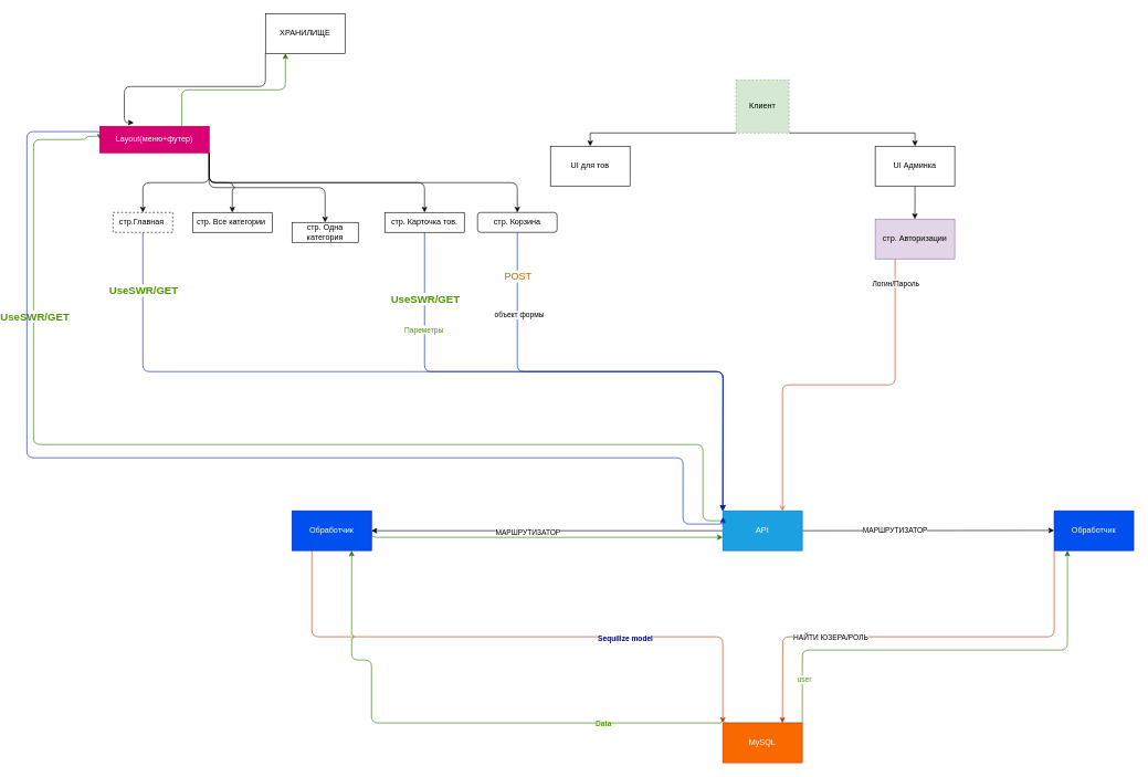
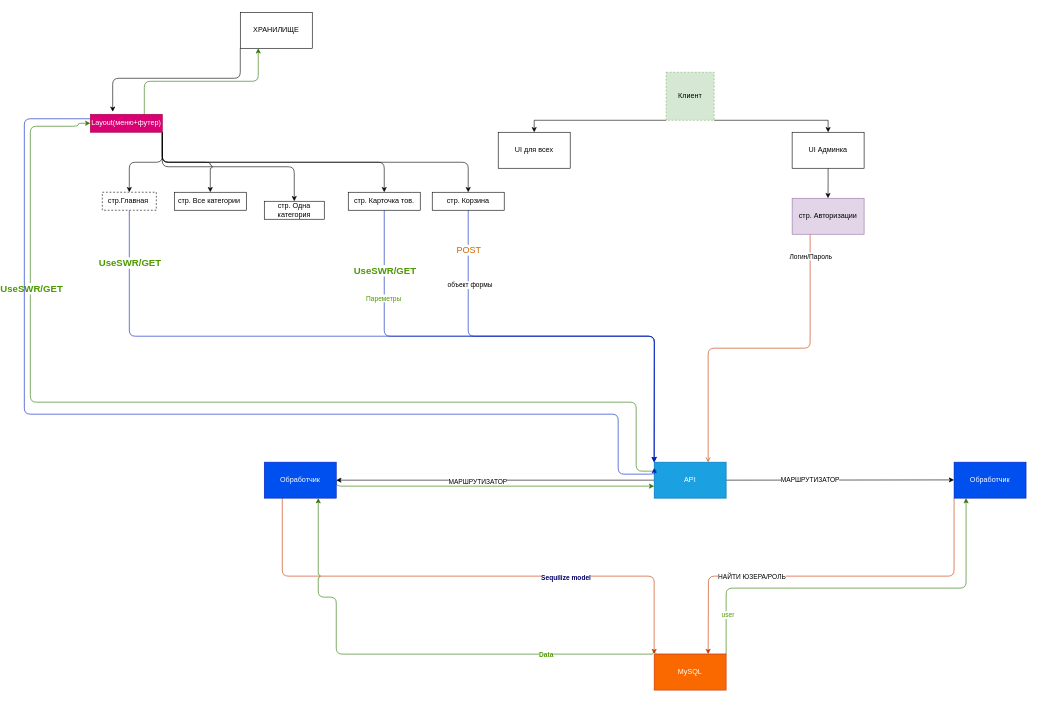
  <mxCell id="0" />
  <mxCell id="1" parent="0" />
  <mxCell id="2" style="edgeStyle=orthogonalEdgeStyle;rounded=0;orthogonalLoop=1;jettySize=auto;html=1;exitX=1;exitY=1;exitDx=0;exitDy=0;entryX=0.5;entryY=0;entryDx=0;entryDy=0;" edge="1" parent="1" source="3" target="7"><mxGeometry relative="1" as="geometry"><Array as="points"><mxPoint x="1360" y="200" /></Array></mxGeometry></mxCell>
  <mxCell id="3" value="Клиент" style="whiteSpace=wrap;html=1;aspect=fixed;fillColor=#d5e8d4;strokeColor=#82b366;dashed=1;" vertex="1" parent="1"><mxGeometry x="1090" y="120" width="80" height="80" as="geometry" /></mxCell>
  <mxCell id="4" style="edgeStyle=orthogonalEdgeStyle;rounded=0;orthogonalLoop=1;jettySize=auto;html=1;exitX=0;exitY=1;exitDx=0;exitDy=0;" edge="1" parent="1" source="3" target="5"><mxGeometry relative="1" as="geometry"><mxPoint x="840" y="350" as="targetPoint" /><mxPoint x="1096" y="310" as="sourcePoint" /><Array as="points"><mxPoint x="870" y="200" /></Array></mxGeometry></mxCell>
- <mxCell id="5" value="UI для тов" style="rounded=0;whiteSpace=wrap;html=1;" vertex="1" parent="1"><mxGeometry x="810" y="220" width="120" height="60" as="geometry" /></mxCell>
+ <mxCell id="5" value="UI для всех" style="rounded=0;whiteSpace=wrap;html=1;" vertex="1" parent="1"><mxGeometry x="810" y="220" width="120" height="60" as="geometry" /></mxCell>
  <mxCell id="6" style="edgeStyle=orthogonalEdgeStyle;rounded=0;orthogonalLoop=1;jettySize=auto;html=1;exitX=0.5;exitY=1;exitDx=0;exitDy=0;" edge="1" parent="1" source="7"><mxGeometry relative="1" as="geometry"><mxPoint x="1359.765" y="330" as="targetPoint" /></mxGeometry></mxCell>
  <mxCell id="7" value="UI Админка" style="rounded=0;whiteSpace=wrap;html=1;" vertex="1" parent="1"><mxGeometry x="1300" y="220" width="120" height="60" as="geometry" /></mxCell>
  <mxCell id="8" style="edgeStyle=orthogonalEdgeStyle;rounded=1;sketch=0;jumpStyle=arc;orthogonalLoop=1;jettySize=auto;html=1;exitX=0.5;exitY=1;exitDx=0;exitDy=0;entryX=0;entryY=0;entryDx=0;entryDy=0;strokeColor=#001DBC;fillColor=#0050ef;" edge="1" parent="1" source="10" target="29"><mxGeometry relative="1" as="geometry" /></mxCell>
  <mxCell id="9" value="&lt;font color=&quot;#4d9900&quot;&gt;&lt;span style=&quot;font-size: 16px&quot;&gt;&lt;b&gt;UseSWR/GET&lt;/b&gt;&lt;/span&gt;&lt;/font&gt;" style="edgeLabel;html=1;align=center;verticalAlign=middle;resizable=0;points=[];" vertex="1" connectable="0" parent="8"><mxGeometry x="-0.865" relative="1" as="geometry"><mxPoint as="offset" /></mxGeometry></mxCell>
  <mxCell id="10" value="стр.Главная&amp;nbsp;" style="rounded=0;whiteSpace=wrap;html=1;dashed=1;" vertex="1" parent="1"><mxGeometry x="150" y="320" width="90" height="30" as="geometry" /></mxCell>
  <mxCell id="11" value="стр. Все категории&amp;nbsp;" style="rounded=0;whiteSpace=wrap;html=1;" vertex="1" parent="1"><mxGeometry x="270" y="320" width="120" height="30" as="geometry" /></mxCell>
  <mxCell id="12" value="стр. Одна категория" style="rounded=0;whiteSpace=wrap;html=1;" vertex="1" parent="1"><mxGeometry x="420" y="335" width="100" height="30" as="geometry" /></mxCell>
  <mxCell id="13" style="edgeStyle=orthogonalEdgeStyle;rounded=1;sketch=0;jumpStyle=arc;orthogonalLoop=1;jettySize=auto;html=1;exitX=0.5;exitY=1;exitDx=0;exitDy=0;strokeColor=#001DBC;fillColor=#0050ef;" edge="1" parent="1" source="15"><mxGeometry relative="1" as="geometry"><mxPoint x="1070" y="770" as="targetPoint" /></mxGeometry></mxCell>
  <mxCell id="14" value="Пареметры" style="edgeLabel;html=1;align=center;verticalAlign=middle;resizable=0;points=[];fontColor=#4D9900;" vertex="1" connectable="0" parent="13"><mxGeometry x="-0.665" y="-2" relative="1" as="geometry"><mxPoint as="offset" /></mxGeometry></mxCell>
  <mxCell id="15" value="стр. Карточка тов." style="rounded=0;whiteSpace=wrap;html=1;" vertex="1" parent="1"><mxGeometry x="560" y="320" width="120" height="30" as="geometry" /></mxCell>
  <mxCell id="16" style="edgeStyle=orthogonalEdgeStyle;rounded=1;sketch=0;jumpStyle=arc;orthogonalLoop=1;jettySize=auto;html=1;exitX=0.5;exitY=1;exitDx=0;exitDy=0;strokeColor=#001DBC;fillColor=#0050ef;" edge="1" parent="1" source="19"><mxGeometry relative="1" as="geometry"><mxPoint x="1070" y="770" as="targetPoint" /></mxGeometry></mxCell>
  <mxCell id="17" value="&lt;font style=&quot;font-size: 15px&quot; color=&quot;#cc6600&quot;&gt;POST&lt;/font&gt;" style="edgeLabel;html=1;align=center;verticalAlign=middle;resizable=0;points=[];" vertex="1" connectable="0" parent="16"><mxGeometry x="-0.822" relative="1" as="geometry"><mxPoint as="offset" /></mxGeometry></mxCell>
  <mxCell id="18" value="объект формы" style="edgeLabel;html=1;align=center;verticalAlign=middle;resizable=0;points=[];" vertex="1" connectable="0" parent="16"><mxGeometry x="-0.661" y="2" relative="1" as="geometry"><mxPoint as="offset" /></mxGeometry></mxCell>
- <mxCell id="19" value="стр. Корзина" style="whiteSpace=wrap;html=1;rounded=1;" vertex="1" parent="1"><mxGeometry x="700" y="320" width="120" height="30" as="geometry" /></mxCell>
+ <mxCell id="19" value="стр. Корзина" style="rounded=0;whiteSpace=wrap;html=1;" vertex="1" parent="1"><mxGeometry x="700" y="320" width="120" height="30" as="geometry" /></mxCell>
  <mxCell id="20" style="edgeStyle=orthogonalEdgeStyle;rounded=1;sketch=0;jumpStyle=arc;orthogonalLoop=1;jettySize=auto;html=1;exitX=0.25;exitY=1;exitDx=0;exitDy=0;entryX=0.75;entryY=0;entryDx=0;entryDy=0;strokeColor=#C73500;fontColor=#4D9900;fillColor=#fa6800;endArrow=open;" edge="1" parent="1" source="22" target="29"><mxGeometry relative="1" as="geometry" /></mxCell>
  <mxCell id="21" value="&lt;font color=&quot;#000000&quot;&gt;Логин/Пароль&lt;/font&gt;" style="edgeLabel;html=1;align=center;verticalAlign=middle;resizable=0;points=[];fontColor=#4D9900;" vertex="1" connectable="0" parent="20"><mxGeometry x="-0.868" relative="1" as="geometry"><mxPoint as="offset" /></mxGeometry></mxCell>
  <mxCell id="22" value="стр. Авторизации" style="rounded=0;whiteSpace=wrap;html=1;fillColor=#e1d5e7;strokeColor=#9673a6;" vertex="1" parent="1"><mxGeometry x="1300" y="330" width="120" height="60" as="geometry" /></mxCell>
  <mxCell id="23" style="edgeStyle=orthogonalEdgeStyle;rounded=1;sketch=0;jumpStyle=arc;orthogonalLoop=1;jettySize=auto;html=1;exitX=0;exitY=0.5;exitDx=0;exitDy=0;strokeColor=#000000;" edge="1" parent="1" source="29" target="33"><mxGeometry relative="1" as="geometry" /></mxCell>
  <mxCell id="24" value="МАРШРУТИЗАТОР" style="edgeLabel;html=1;align=center;verticalAlign=middle;resizable=0;points=[];" vertex="1" connectable="0" parent="23"><mxGeometry x="0.112" y="2" relative="1" as="geometry"><mxPoint as="offset" /></mxGeometry></mxCell>
  <mxCell id="25" style="edgeStyle=orthogonalEdgeStyle;rounded=1;sketch=0;jumpStyle=arc;orthogonalLoop=1;jettySize=auto;html=1;exitX=0;exitY=0.25;exitDx=0;exitDy=0;strokeColor=#2D7600;fontColor=#4D9900;entryX=0;entryY=0.5;entryDx=0;entryDy=0;fillColor=#60a917;" edge="1" parent="1" source="29" target="49"><mxGeometry relative="1" as="geometry"><mxPoint x="60" y="230" as="targetPoint" /><Array as="points"><mxPoint x="1040" y="785" /><mxPoint x="1040" y="670" /><mxPoint x="30" y="670" /><mxPoint x="30" y="210" /><mxPoint x="110" y="210" /><mxPoint x="110" y="205" /></Array></mxGeometry></mxCell>
  <mxCell id="26" value="&lt;b style=&quot;font-size: 16px&quot;&gt;UseSWR/GET&lt;/b&gt;" style="edgeLabel;html=1;align=center;verticalAlign=middle;resizable=0;points=[];fontColor=#4D9900;" vertex="1" connectable="0" parent="25"><mxGeometry x="0.564" y="-1" relative="1" as="geometry"><mxPoint as="offset" /></mxGeometry></mxCell>
  <mxCell id="27" style="edgeStyle=orthogonalEdgeStyle;rounded=1;sketch=0;jumpStyle=arc;orthogonalLoop=1;jettySize=auto;html=1;exitX=1;exitY=0.5;exitDx=0;exitDy=0;strokeColor=#000000;fontColor=#4D9900;" edge="1" parent="1" source="29"><mxGeometry relative="1" as="geometry"><mxPoint x="1570" y="799.571" as="targetPoint" /></mxGeometry></mxCell>
  <mxCell id="28" value="&lt;font color=&quot;#000000&quot;&gt;МАРШРУТИЗАТОР&lt;/font&gt;" style="edgeLabel;html=1;align=center;verticalAlign=middle;resizable=0;points=[];fontColor=#4D9900;" vertex="1" connectable="0" parent="27"><mxGeometry x="0.001" y="50" relative="1" as="geometry"><mxPoint x="-50" y="49" as="offset" /></mxGeometry></mxCell>
  <mxCell id="29" value="API" style="rounded=0;whiteSpace=wrap;html=1;fillColor=#1ba1e2;strokeColor=#006EAF;fontColor=#ffffff;" vertex="1" parent="1"><mxGeometry x="1070" y="770" width="120" height="60" as="geometry" /></mxCell>
  <mxCell id="30" style="edgeStyle=orthogonalEdgeStyle;rounded=1;sketch=0;jumpStyle=arc;orthogonalLoop=1;jettySize=auto;html=1;exitX=0.25;exitY=1;exitDx=0;exitDy=0;entryX=0;entryY=0;entryDx=0;entryDy=0;strokeColor=#C73500;fontColor=#4D9900;fillColor=#fa6800;" edge="1" parent="1" source="33" target="38"><mxGeometry relative="1" as="geometry" /></mxCell>
  <mxCell id="31" value="&lt;b&gt;&lt;font color=&quot;#000066&quot;&gt;Sequilize model&lt;/font&gt;&lt;/b&gt;" style="edgeLabel;html=1;align=center;verticalAlign=middle;resizable=0;points=[];fontColor=#4D9900;" vertex="1" connectable="0" parent="30"><mxGeometry x="0.369" y="-1" relative="1" as="geometry"><mxPoint y="1" as="offset" /></mxGeometry></mxCell>
  <mxCell id="32" style="edgeStyle=orthogonalEdgeStyle;rounded=1;sketch=0;jumpStyle=arc;orthogonalLoop=1;jettySize=auto;html=1;exitX=1;exitY=0.5;exitDx=0;exitDy=0;strokeColor=#2D7600;fontColor=#4D9900;fillColor=#60a917;" edge="1" parent="1" source="33" target="29"><mxGeometry relative="1" as="geometry"><Array as="points"><mxPoint x="540" y="810" /></Array></mxGeometry></mxCell>
  <mxCell id="33" value="Обработчик" style="rounded=0;whiteSpace=wrap;html=1;fillColor=#0050ef;strokeColor=#001DBC;fontColor=#ffffff;" vertex="1" parent="1"><mxGeometry x="420" y="770" width="120" height="60" as="geometry" /></mxCell>
  <mxCell id="34" style="edgeStyle=orthogonalEdgeStyle;rounded=1;sketch=0;jumpStyle=arc;orthogonalLoop=1;jettySize=auto;html=1;exitX=1;exitY=0;exitDx=0;exitDy=0;entryX=0.75;entryY=1;entryDx=0;entryDy=0;strokeColor=#2D7600;fontColor=#4D9900;fillColor=#60a917;" edge="1" parent="1" source="38" target="33"><mxGeometry relative="1" as="geometry"><Array as="points"><mxPoint x="540" y="995" /><mxPoint x="510" y="995" /></Array></mxGeometry></mxCell>
  <mxCell id="35" value="&lt;b&gt;Data&lt;/b&gt;" style="edgeLabel;html=1;align=center;verticalAlign=middle;resizable=0;points=[];fontColor=#4D9900;" vertex="1" connectable="0" parent="34"><mxGeometry x="-0.359" relative="1" as="geometry"><mxPoint as="offset" /></mxGeometry></mxCell>
  <mxCell id="36" style="edgeStyle=orthogonalEdgeStyle;rounded=1;sketch=0;jumpStyle=arc;orthogonalLoop=1;jettySize=auto;html=1;exitX=1;exitY=0;exitDx=0;exitDy=0;strokeColor=#2D7600;fontColor=#4D9900;fillColor=#60a917;" edge="1" parent="1" source="38" target="52"><mxGeometry relative="1" as="geometry"><mxPoint x="1590" y="870" as="targetPoint" /><Array as="points"><mxPoint x="1190" y="980" /><mxPoint x="1590" y="980" /></Array></mxGeometry></mxCell>
  <mxCell id="37" value="user" style="edgeLabel;html=1;align=center;verticalAlign=middle;resizable=0;points=[];fontColor=#4D9900;" vertex="1" connectable="0" parent="36"><mxGeometry x="-0.801" y="-2" relative="1" as="geometry"><mxPoint as="offset" /></mxGeometry></mxCell>
  <mxCell id="38" value="MySQL" style="rounded=0;whiteSpace=wrap;html=1;fillColor=#fa6800;strokeColor=#C73500;fontColor=#ffffff;" vertex="1" parent="1"><mxGeometry x="1070" y="1090" width="120" height="60" as="geometry" /></mxCell>
  <mxCell id="39" style="edgeStyle=orthogonalEdgeStyle;rounded=1;sketch=0;jumpStyle=arc;orthogonalLoop=1;jettySize=auto;html=1;exitX=0;exitY=1;exitDx=0;exitDy=0;entryX=0.311;entryY=-0.139;entryDx=0;entryDy=0;entryPerimeter=0;strokeColor=#000000;" edge="1" parent="1" source="40" target="49"><mxGeometry relative="1" as="geometry"><Array as="points"><mxPoint x="380" y="130" /><mxPoint x="167" y="130" /></Array></mxGeometry></mxCell>
  <mxCell id="40" value="ХРАНИЛИЩЕ" style="rounded=0;whiteSpace=wrap;html=1;" vertex="1" parent="1"><mxGeometry x="380" y="20" width="120" height="60" as="geometry" /></mxCell>
  <mxCell id="41" value="&lt;b style=&quot;color: rgb(77 , 153 , 0) ; font-size: 16px&quot;&gt;UseSWR/GET&lt;/b&gt;" style="edgeLabel;html=1;align=center;verticalAlign=middle;resizable=0;points=[];" vertex="1" connectable="0" parent="1"><mxGeometry x="225" y="467.5" as="geometry"><mxPoint x="395" y="-17" as="offset" /></mxGeometry></mxCell>
  <mxCell id="42" style="edgeStyle=orthogonalEdgeStyle;rounded=1;sketch=0;jumpStyle=arc;orthogonalLoop=1;jettySize=auto;html=1;exitX=0.75;exitY=0;exitDx=0;exitDy=0;entryX=0.25;entryY=1;entryDx=0;entryDy=0;strokeColor=#2D7600;fillColor=#60a917;" edge="1" parent="1" source="49" target="40"><mxGeometry relative="1" as="geometry" /></mxCell>
  <mxCell id="43" style="edgeStyle=orthogonalEdgeStyle;rounded=1;sketch=0;jumpStyle=arc;orthogonalLoop=1;jettySize=auto;html=1;exitX=0;exitY=0.25;exitDx=0;exitDy=0;strokeColor=#001DBC;fontColor=#4D9900;fillColor=#0050ef;" edge="1" parent="1" source="49"><mxGeometry relative="1" as="geometry"><mxPoint x="1070" y="780" as="targetPoint" /><Array as="points"><mxPoint x="20" y="198" /><mxPoint x="20" y="690" /><mxPoint x="1010" y="690" /><mxPoint x="1010" y="790" /><mxPoint x="1070" y="790" /></Array></mxGeometry></mxCell>
  <mxCell id="44" style="edgeStyle=orthogonalEdgeStyle;rounded=1;sketch=0;jumpStyle=arc;orthogonalLoop=1;jettySize=auto;html=1;exitX=1;exitY=1;exitDx=0;exitDy=0;entryX=0.5;entryY=0;entryDx=0;entryDy=0;strokeColor=#000000;fontColor=#4D9900;" edge="1" parent="1" source="49" target="12"><mxGeometry relative="1" as="geometry" /></mxCell>
  <mxCell id="45" style="edgeStyle=orthogonalEdgeStyle;rounded=1;sketch=0;jumpStyle=arc;orthogonalLoop=1;jettySize=auto;html=1;exitX=1;exitY=1;exitDx=0;exitDy=0;strokeColor=#000000;fontColor=#4D9900;" edge="1" parent="1" source="49" target="15"><mxGeometry relative="1" as="geometry" /></mxCell>
  <mxCell id="46" style="edgeStyle=orthogonalEdgeStyle;rounded=1;sketch=0;jumpStyle=arc;orthogonalLoop=1;jettySize=auto;html=1;exitX=1;exitY=1;exitDx=0;exitDy=0;strokeColor=#000000;fontColor=#4D9900;" edge="1" parent="1" source="49" target="19"><mxGeometry relative="1" as="geometry" /></mxCell>
  <mxCell id="47" style="edgeStyle=orthogonalEdgeStyle;rounded=1;sketch=0;jumpStyle=arc;orthogonalLoop=1;jettySize=auto;html=1;exitX=1;exitY=1;exitDx=0;exitDy=0;strokeColor=#000000;fontColor=#4D9900;" edge="1" parent="1" source="49" target="11"><mxGeometry relative="1" as="geometry" /></mxCell>
  <mxCell id="48" style="edgeStyle=orthogonalEdgeStyle;rounded=1;sketch=0;jumpStyle=arc;orthogonalLoop=1;jettySize=auto;html=1;exitX=1;exitY=1;exitDx=0;exitDy=0;entryX=0.5;entryY=0;entryDx=0;entryDy=0;strokeColor=#000000;fontColor=#4D9900;" edge="1" parent="1" source="49" target="10"><mxGeometry relative="1" as="geometry" /></mxCell>
- <mxCell id="49" value="Layout(меню+футер)" style="rounded=0;whiteSpace=wrap;html=1;fillColor=#d80073;strokeColor=#A50040;fontColor=#ffffff;" vertex="1" parent="1"><mxGeometry x="130" y="190" width="165" height="40" as="geometry" /></mxCell>
+ <mxCell id="49" value="Layout(меню+футер)" style="rounded=0;whiteSpace=wrap;html=1;fillColor=#d80073;strokeColor=#A50040;fontColor=#ffffff;" vertex="1" parent="1"><mxGeometry x="130" y="190" width="120" height="30" as="geometry" /></mxCell>
  <mxCell id="50" style="edgeStyle=orthogonalEdgeStyle;rounded=1;sketch=0;jumpStyle=arc;orthogonalLoop=1;jettySize=auto;html=1;exitX=0;exitY=1;exitDx=0;exitDy=0;strokeColor=#C73500;fontColor=#4D9900;fillColor=#fa6800;" edge="1" parent="1" source="52"><mxGeometry relative="1" as="geometry"><mxPoint x="1160" y="1090" as="targetPoint" /></mxGeometry></mxCell>
  <mxCell id="51" value="&lt;font color=&quot;#000000&quot;&gt;НАЙТИ ЮЗЕРА/РОЛЬ&lt;/font&gt;" style="edgeLabel;html=1;align=center;verticalAlign=middle;resizable=0;points=[];fontColor=#4D9900;" vertex="1" connectable="0" parent="50"><mxGeometry x="0.399" relative="1" as="geometry"><mxPoint as="offset" /></mxGeometry></mxCell>
  <mxCell id="52" value="Обработчик" style="rounded=0;whiteSpace=wrap;html=1;fontColor=#ffffff;fillColor=#0050ef;strokeColor=#001DBC;" vertex="1" parent="1"><mxGeometry x="1570" y="770" width="120" height="60" as="geometry" /></mxCell>
